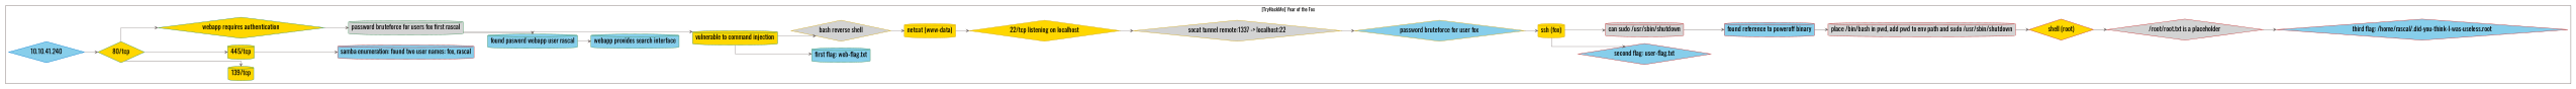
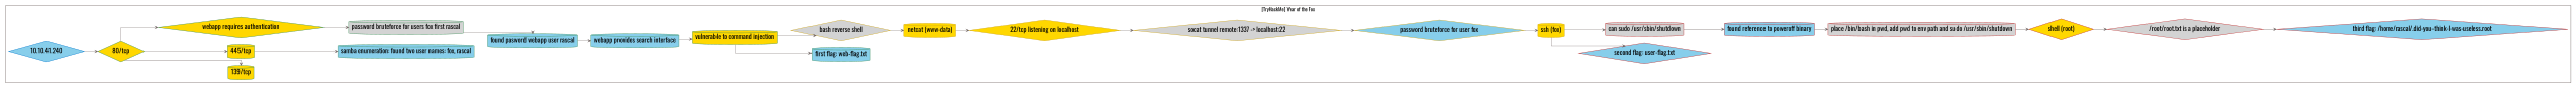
  digraph {
    bgcolor="#ffffff"
    fixedsize=true
    fontname=Oswald
    nodesdictep=1.0
    rankdir=LR
    splines=ortho
    node [color="#3d8f58" fillcolor=skyblue fontname=Oswald fontsize=18 shape=cylinder style="filled,solid"]
    edge [arrowhead=vee arrowsize=0.75 color="#665957" fontname=Oswald penwidth=0.75 style=solid]
    n1 [color="#0077cc" label="10.10.41.240" shape=diamond width=0.25]
    n2 [fillcolor=gold label="80/tcp" shape=diamond width=0.25]
    n3 [color="#cea51b" fillcolor=gold label="22/tcp listening on localhost" shape=diamond width=0.25]
    n4 [color="#cea51b" fillcolor=lightgrey label="socat tunnel remote:1337 -> localhost:22" shape=diamond width=0.25]
    n5 [color="#cea51b" label="password bruteforce for user fox" shape=diamond width=0.25]
    n6 [color="#cea51b" fillcolor=gold label="ssh (fox)" width=0.25]
    n7 [color="#c02d2e" label="second flag: user-flag.txt" shape=diamond width=0.25]
    n8 [color="#c02d2e" fillcolor=lightgrey label="can sudo /usr/sbin/shutdown" width=0.25]
    n9 [color="#c02d2e" label="found reference to poweroff binary" width=0.25]
    n10 [color="#c02d2e" fillcolor=lightgrey label="place /bin/bash in pwd, add pwd to env path and sudo /usr/sbin/shutdown" width=0.25]
    n11 [color="#c02d2e" fillcolor=gold label="shell (root)" shape=diamond width=0.25]
    n12 [color="#c02d2e" fillcolor=lightgrey label="/root/root.txt is a placeholder" shape=diamond width=0.25]
    n13 [color="#c02d2e" label="third flag: /home/rascal/.did-you-think-I-was-useless.root" shape=diamond width=0.25]
    n14 [fillcolor=gold label="139/tcp" width=0.25]
    n15 [fillcolor=gold label="445/tcp" width=0.25]
    n16 [fillcolor=gold label="webapp requires authentication" shape=diamond width=0.25]
-   n17 [color="#c02d2e" label="samba enumeration: found two user names: fox, rascal" width=0.25]
+   n17 [label="samba enumeration: found two user names: fox, rascal" width=0.25]
    n18 [fillcolor=lightgrey label="password bruteforce for users fox first rascal" width=0.25]
    n19 [label="found pasword webapp user rascal" width=0.25]
    n20 [label="webapp provides search interface" width=0.25]
    n21 [fillcolor=gold label="vulnerable to command injection" width=0.25]
    n22 [label="first flag: web-flag.txt" width=0.25]
    n23 [color="#cea51b" fillcolor=lightgrey label="bash reverse shell" shape=diamond width=0.25]
    n24 [color="#cea51b" fillcolor=gold label="netcat (www-data)" width=0.25]
    subgraph cluster_1 {
      color="#665957"
      label="[TryHackMe] Year of the Fox"
      n1
      n2
      n3
      n4
      n5
      n6
      n7
      n8
      n9
      n10
      n11
      n12
      n13
      n14
      n15
      n16
      n17
      n18
      n19
      n20
      n21
      n22
      n23
      n24
    }
    n1 -> n2
    n2 -> n14
    n2 -> n15
    n2 -> n16
    n3 -> n4
    n4 -> n5
    n5 -> n6
    n6 -> n7
    n6 -> n8
    n8 -> n9
    n9 -> n10
    n10 -> n11
    n11 -> n12
    n12 -> n13
    n15 -> n17
    n16 -> n18
    n18 -> n19
    n19 -> n20
-   n18 -> n21
+   n20 -> n21
    n21 -> n22
    n21 -> n23
    n23 -> n24
    n24 -> n3
  }
